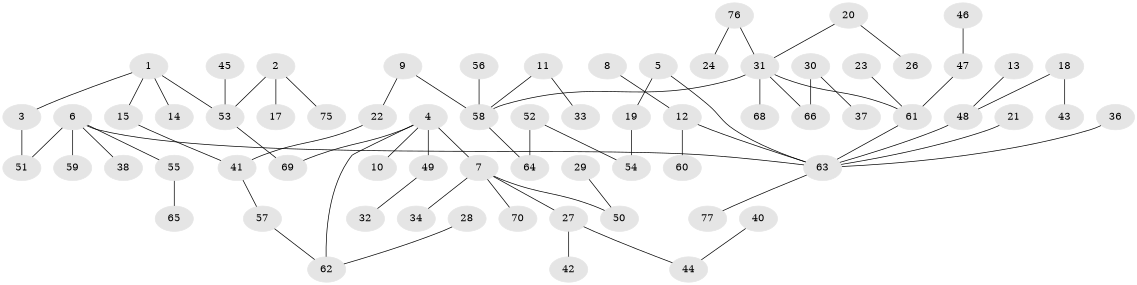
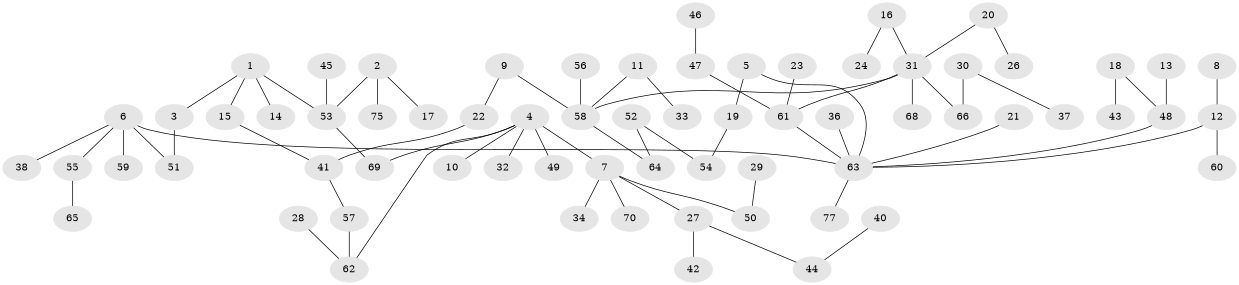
  graph {
    node [color=gray90 style=filled]
    edge [weight=1.0]
    1
    3
    14
    15
    53
    51
    41
    69
    2
    17
    n11 [label=75]
    4
    7
    10
    32
    49
    62
    27
    34
    50
    70
    5
    19
    63
    54
    n26 [label=77]
    6
    38
    55
    59
    65
    42
    44
    8
    12
    60
    9
    22
    58
    64
    11
    33
    13
    48
    57
-   16 [label=76]
+   16
    24
    31
    61
    66
    68
    18
    43
    20
    26
    21
    23
    28
    29
    30
    37
    36
    40
    45
    46
    47
    52
    56
    1 -- 3
    1 -- 14
    1 -- 15
    1 -- 53
    3 -- 51
    15 -- 41
    53 -- 69
    41 -- 57
    2 -- 53
    2 -- 17
    2 -- n11
    4 -- 69
    4 -- 7
    4 -- 10
-   49 -- 32
+   4 -- 32
    4 -- 49
    4 -- 62
    7 -- 27
    7 -- 34
    7 -- 50
    7 -- 70
    27 -- 42
    27 -- 44
    5 -- 19
    5 -- 63
    19 -- 54
    63 -- n26
    6 -- 51
    6 -- 63
    6 -- 38
    6 -- 55
    6 -- 59
    55 -- 65
    8 -- 12
    12 -- 63
    12 -- 60
    9 -- 22
    9 -- 58
    22 -- 41
    58 -- 64
    11 -- 58
    11 -- 33
    13 -- 48
    48 -- 63
    57 -- 62
    16 -- 24
    16 -- 31
    31 -- 58
    31 -- 61
    31 -- 66
    31 -- 68
    61 -- 63
    18 -- 48
    18 -- 43
    20 -- 31
    20 -- 26
    21 -- 63
    23 -- 61
    28 -- 62
    29 -- 50
    30 -- 66
    30 -- 37
    36 -- 63
    40 -- 44
    45 -- 53
    46 -- 47
    47 -- 61
    52 -- 54
    52 -- 64
    56 -- 58
  }
